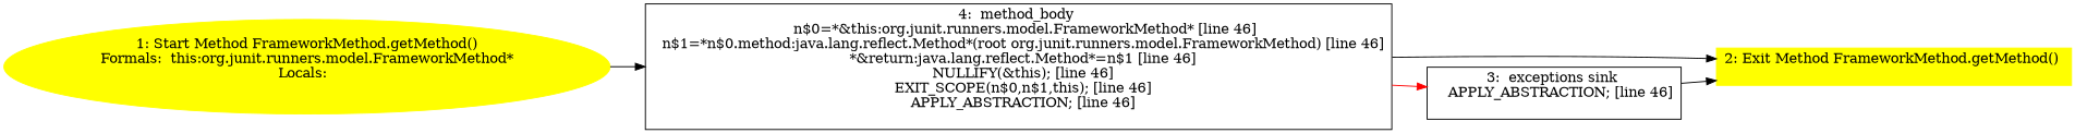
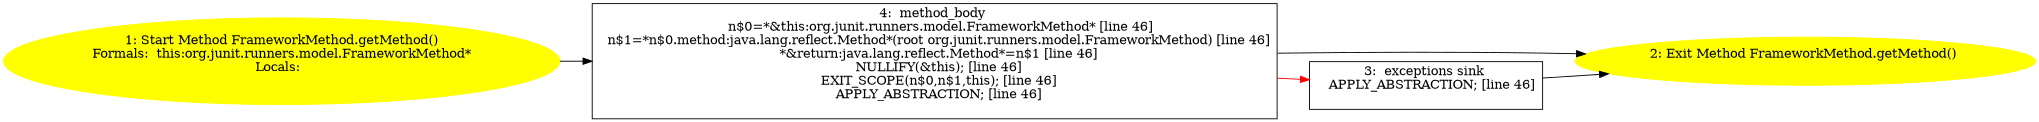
  digraph {
    rankdir=LR
    n1 [color=yellow label="1: Start Method FrameworkMethod.getMethod()\nFormals:  this:org.junit.runners.model.FrameworkMethod*\nLocals:  \n  " style=filled]
    n2 [label="4:  method_body \n   n$0=*&this:org.junit.runners.model.FrameworkMethod* [line 46]\n  n$1=*n$0.method:java.lang.reflect.Method*(root org.junit.runners.model.FrameworkMethod) [line 46]\n  *&return:java.lang.reflect.Method*=n$1 [line 46]\n  NULLIFY(&this); [line 46]\n  EXIT_SCOPE(n$0,n$1,this); [line 46]\n  APPLY_ABSTRACTION; [line 46]\n " shape=box]
-   n3 [color=yellow label="2: Exit Method FrameworkMethod.getMethod() \n  " style=filled shape=box]
+   n3 [color=yellow label="2: Exit Method FrameworkMethod.getMethod() \n  " style=filled]
    n4 [label="3:  exceptions sink \n   APPLY_ABSTRACTION; [line 46]\n " shape=box]
    n1 -> n2
    n2 -> n3
    n2 -> n4 [color=red]
    n4 -> n3
  }
